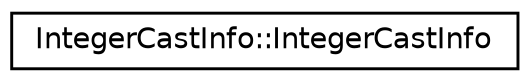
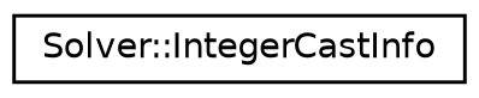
  digraph {
    rankdir=TB
-   n1 [color=black fillcolor=white fontname=Helvetica fontsize=10 height=0.2 label="IntegerCastInfo::IntegerCastInfo" shape=record style=filled width=0.4]
+   n1 [color=black fillcolor=white fontname=Helvetica fontsize=10 height=0.2 label="Solver::IntegerCastInfo" shape=record style=filled width=0.4]
  }
